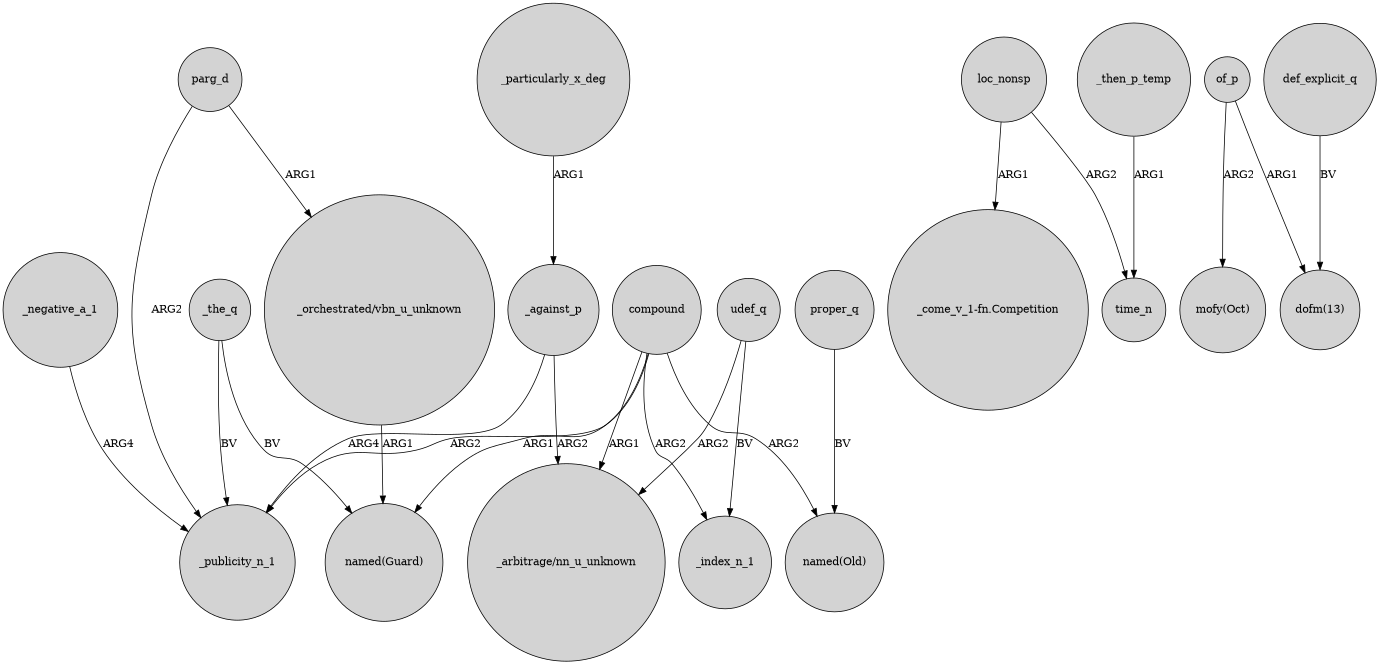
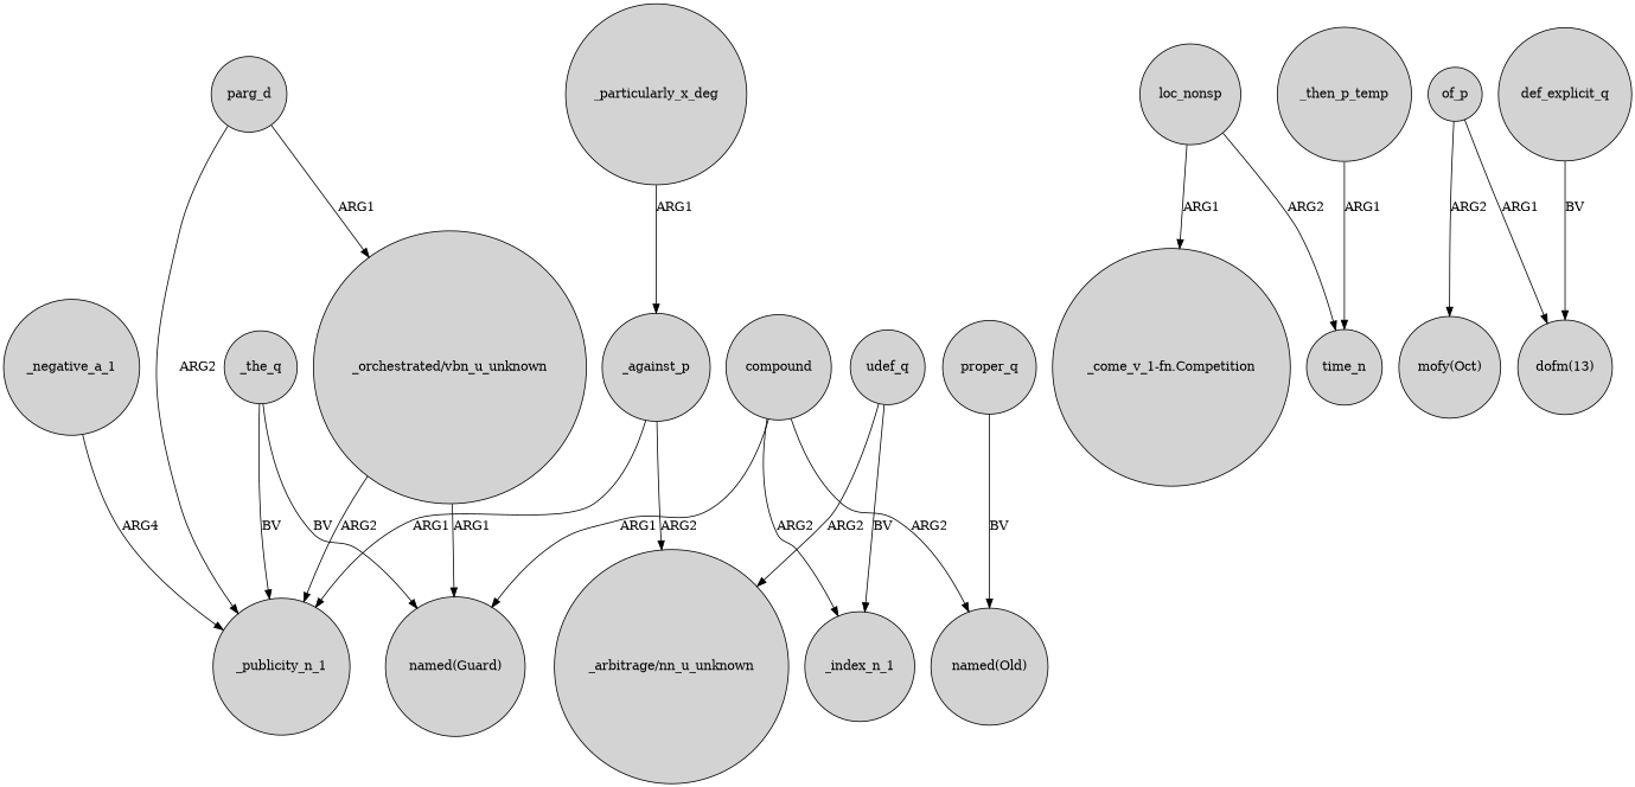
  digraph {
    node [shape=circle style=filled]
    parg_d
    "_orchestrated/vbn_u_unknown"
    _publicity_n_1
    "named(Guard)"
    loc_nonsp
    "_come_v_1-fn.Competition"
    time_n
    _negative_a_1
    of_p
    "mofy(Oct)"
    "dofm(13)"
    _against_p
    "_arbitrage/nn_u_unknown"
    udef_q
    _index_n_1
    _then_p_temp
    def_explicit_q
    _particularly_x_deg
    compound
    "named(Old)"
    proper_q
    _the_q
    parg_d -> "_orchestrated/vbn_u_unknown" [label=ARG1]
    parg_d -> _publicity_n_1 [label=ARG2]
-   compound -> _publicity_n_1 [label=ARG2]
+   "_orchestrated/vbn_u_unknown" -> _publicity_n_1 [label=ARG2]
    "_orchestrated/vbn_u_unknown" -> "named(Guard)" [label=ARG1]
    loc_nonsp -> "_come_v_1-fn.Competition" [label=ARG1]
    loc_nonsp -> time_n [label=ARG2]
    _negative_a_1 -> _publicity_n_1 [label=ARG4]
    of_p -> "mofy(Oct)" [label=ARG2]
    of_p -> "dofm(13)" [label=ARG1]
-   _against_p -> _publicity_n_1 [label=ARG4]
+   _against_p -> _publicity_n_1 [label=ARG1]
    _against_p -> "_arbitrage/nn_u_unknown" [label=ARG2]
    udef_q -> "_arbitrage/nn_u_unknown" [label=ARG2]
    udef_q -> _index_n_1 [label=BV]
    _then_p_temp -> time_n [label=ARG1]
    def_explicit_q -> "dofm(13)" [label=BV]
    _particularly_x_deg -> _against_p [label=ARG1]
    compound -> "named(Guard)" [label=ARG1]
-   compound -> "_arbitrage/nn_u_unknown" [label=ARG1]
    compound -> _index_n_1 [label=ARG2]
    compound -> "named(Old)" [label=ARG2]
    proper_q -> "named(Old)" [label=BV]
    _the_q -> _publicity_n_1 [label=BV]
    _the_q -> "named(Guard)" [label=BV]
  }
